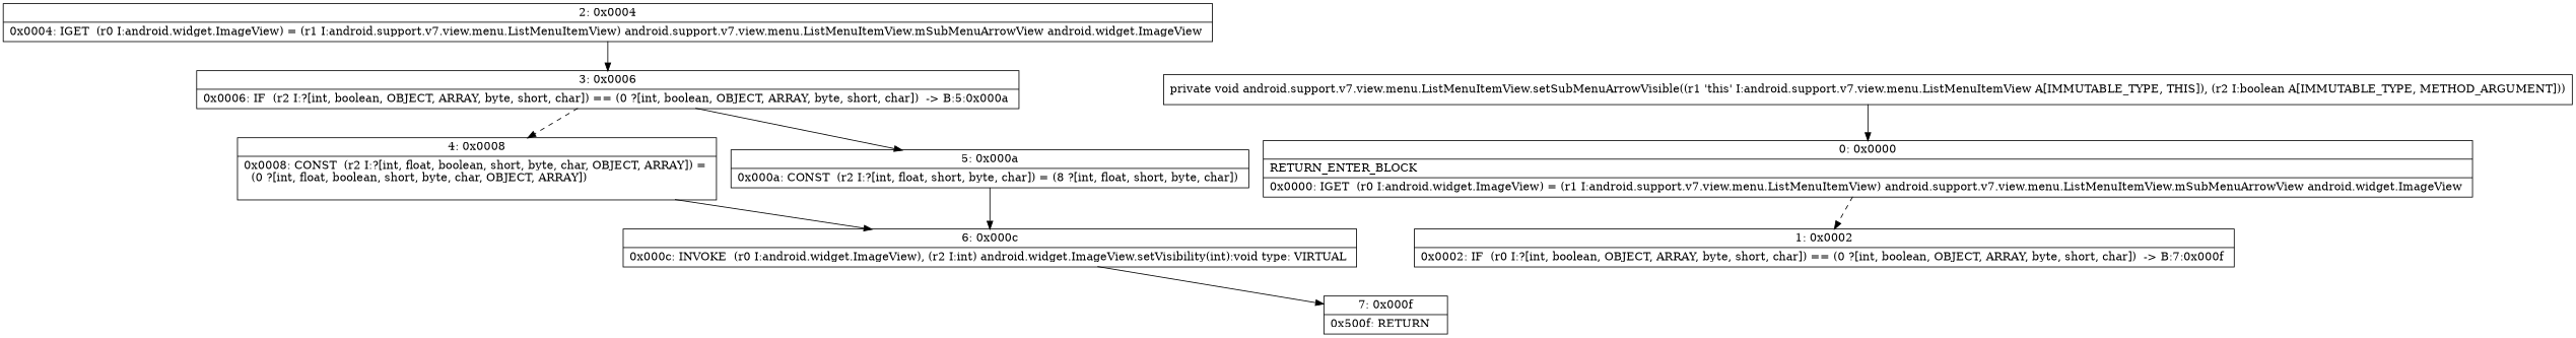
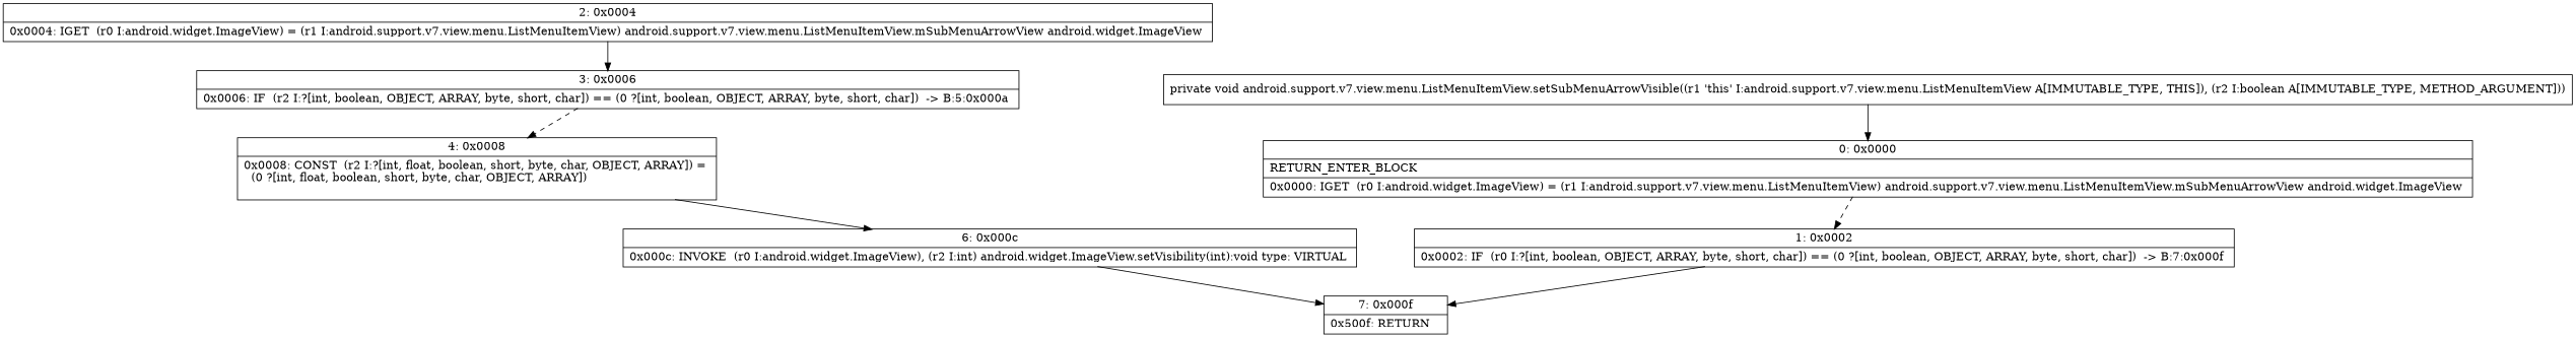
  digraph {
    node [shape=record]
    n1 [label="{0\:\ 0x0000|RETURN_ENTER_BLOCK\l|0x0000: IGET  (r0 I:android.widget.ImageView) = (r1 I:android.support.v7.view.menu.ListMenuItemView) android.support.v7.view.menu.ListMenuItemView.mSubMenuArrowView android.widget.ImageView \l}"]
    n2 [label="{1\:\ 0x0002|0x0002: IF  (r0 I:?[int, boolean, OBJECT, ARRAY, byte, short, char]) == (0 ?[int, boolean, OBJECT, ARRAY, byte, short, char])  \-\> B:7:0x000f \l}"]
    n3 [label="{7\:\ 0x000f|0x500f: RETURN   \l}"]
    n4 [label="{2\:\ 0x0004|0x0004: IGET  (r0 I:android.widget.ImageView) = (r1 I:android.support.v7.view.menu.ListMenuItemView) android.support.v7.view.menu.ListMenuItemView.mSubMenuArrowView android.widget.ImageView \l}"]
    n5 [label="{3\:\ 0x0006|0x0006: IF  (r2 I:?[int, boolean, OBJECT, ARRAY, byte, short, char]) == (0 ?[int, boolean, OBJECT, ARRAY, byte, short, char])  \-\> B:5:0x000a \l}"]
    n6 [label="{4\:\ 0x0008|0x0008: CONST  (r2 I:?[int, float, boolean, short, byte, char, OBJECT, ARRAY]) = \l  (0 ?[int, float, boolean, short, byte, char, OBJECT, ARRAY])\l \l}"]
-   n7 [label="{5\:\ 0x000a|0x000a: CONST  (r2 I:?[int, float, short, byte, char]) = (8 ?[int, float, short, byte, char]) \l}"]
    n8 [label="{6\:\ 0x000c|0x000c: INVOKE  (r0 I:android.widget.ImageView), (r2 I:int) android.widget.ImageView.setVisibility(int):void type: VIRTUAL \l}"]
    n9 [label="{private void android.support.v7.view.menu.ListMenuItemView.setSubMenuArrowVisible((r1 'this' I:android.support.v7.view.menu.ListMenuItemView A[IMMUTABLE_TYPE, THIS]), (r2 I:boolean A[IMMUTABLE_TYPE, METHOD_ARGUMENT])) }"]
    n1 -> n2 [style=dashed]
+   n2 -> n3
    n4 -> n5
    n5 -> n6 [style=dashed]
-   n5 -> n7
    n6 -> n8
-   n7 -> n8
    n8 -> n3
    n9 -> n1
  }
